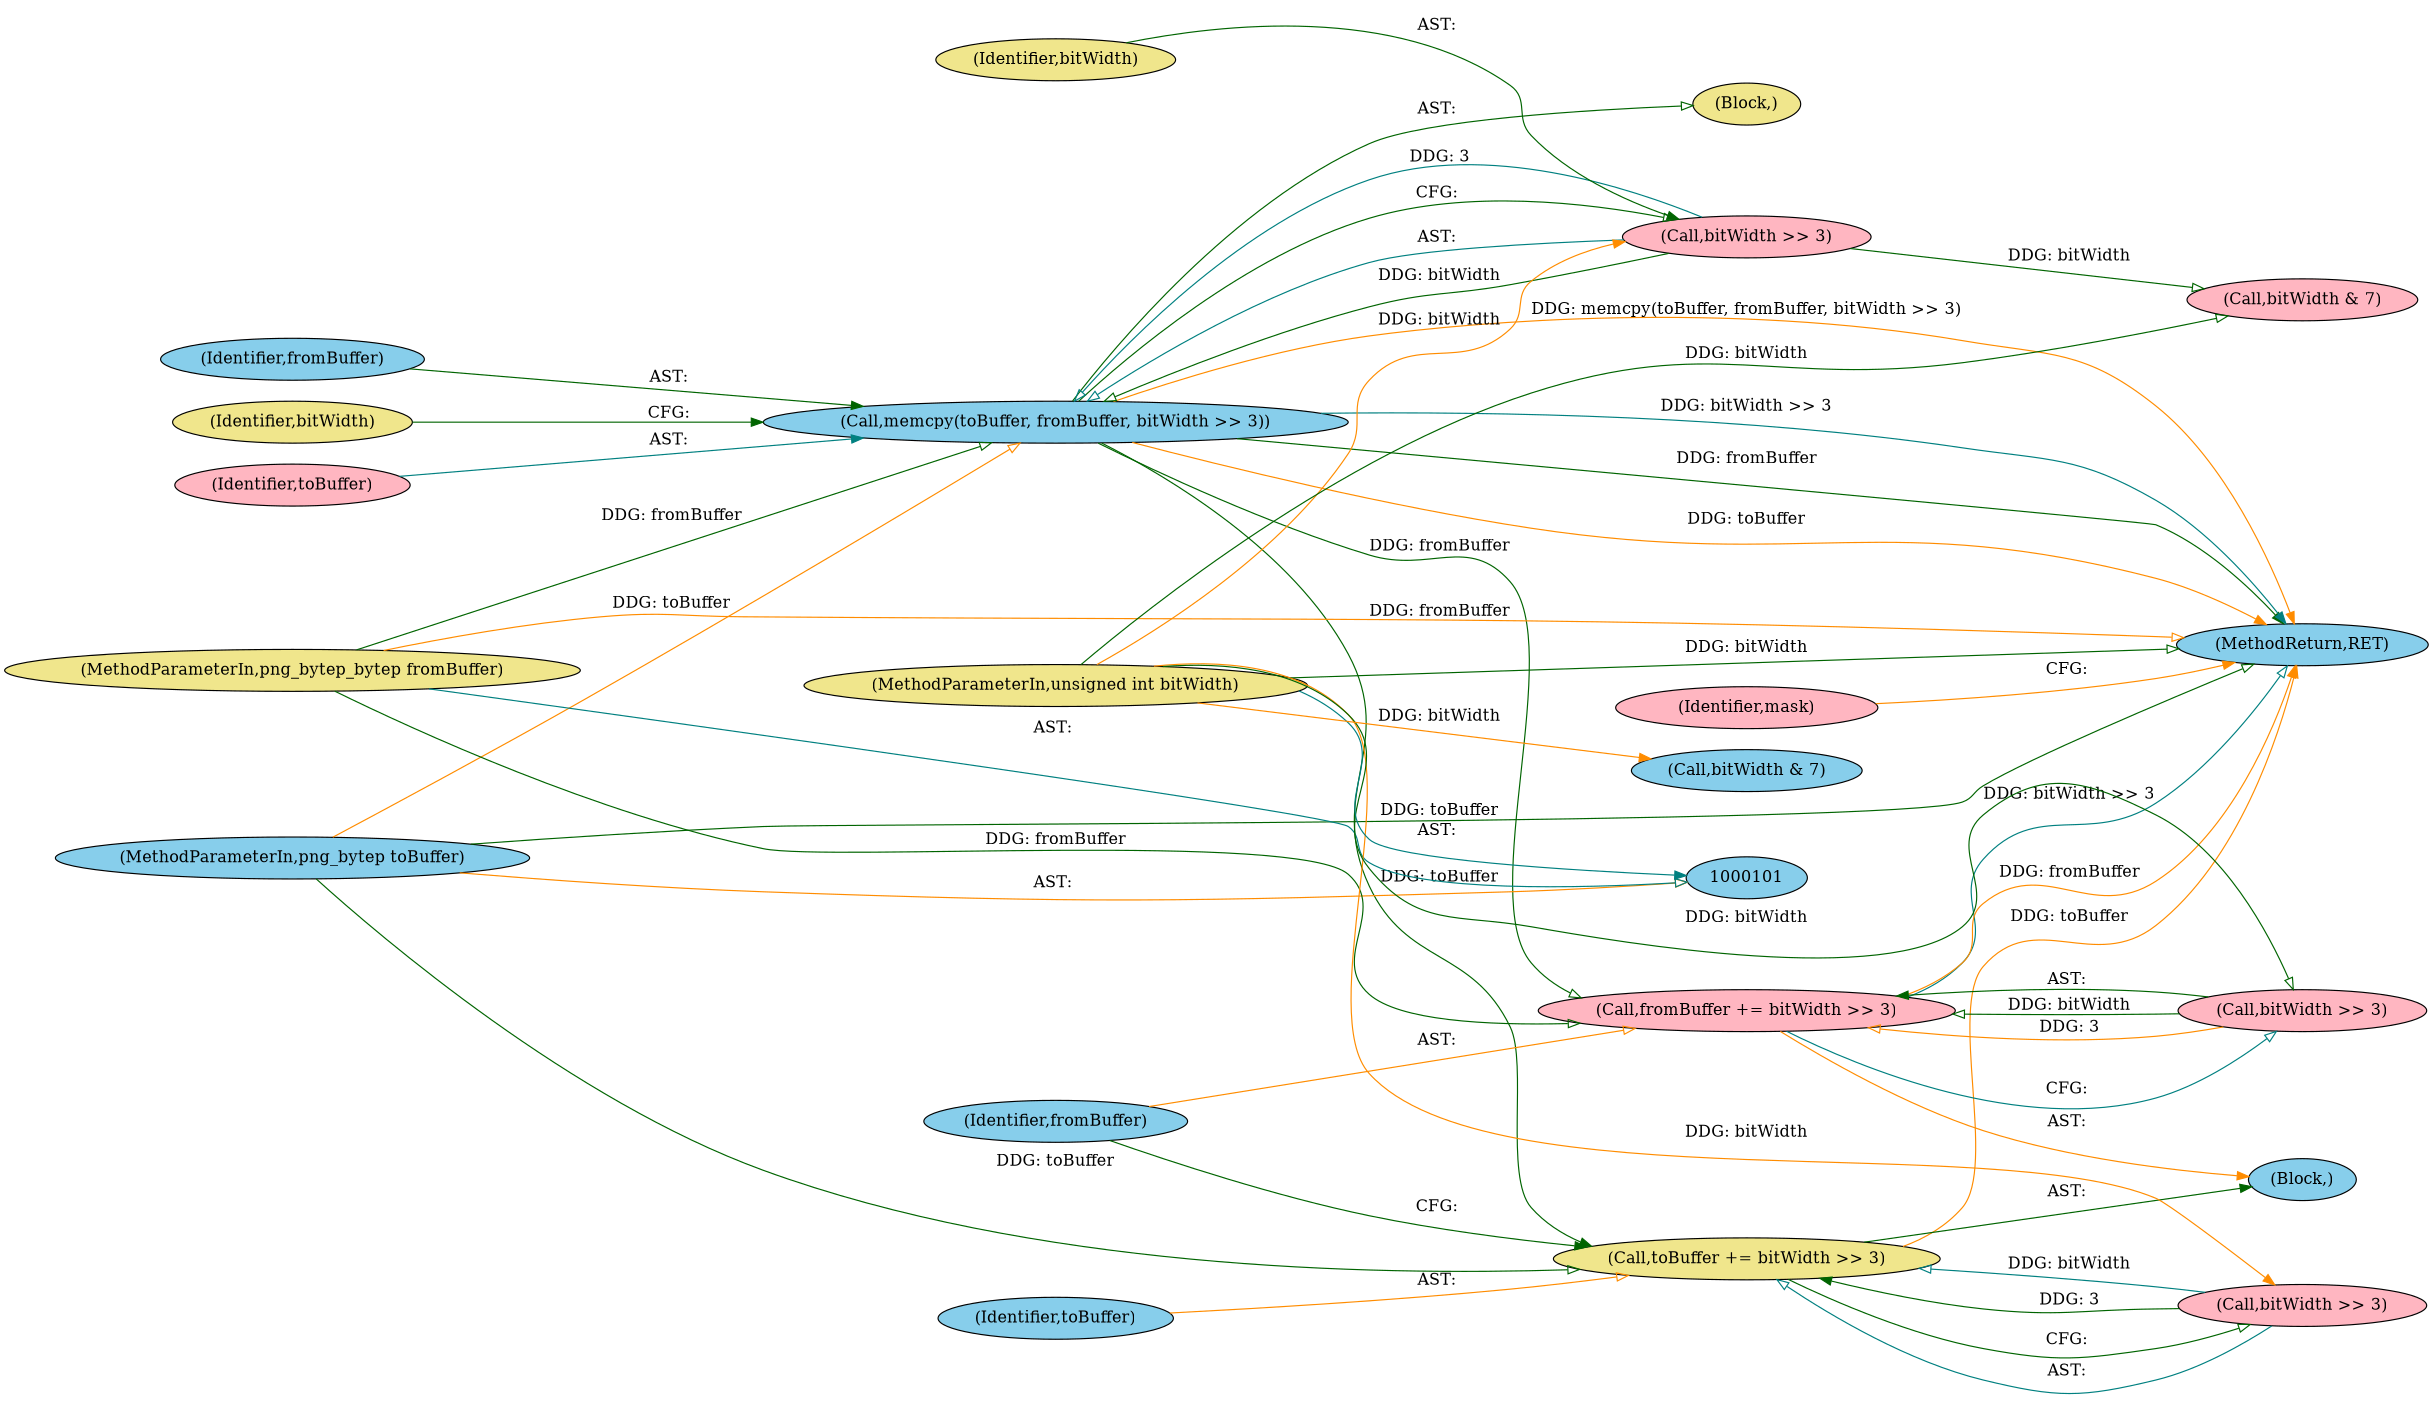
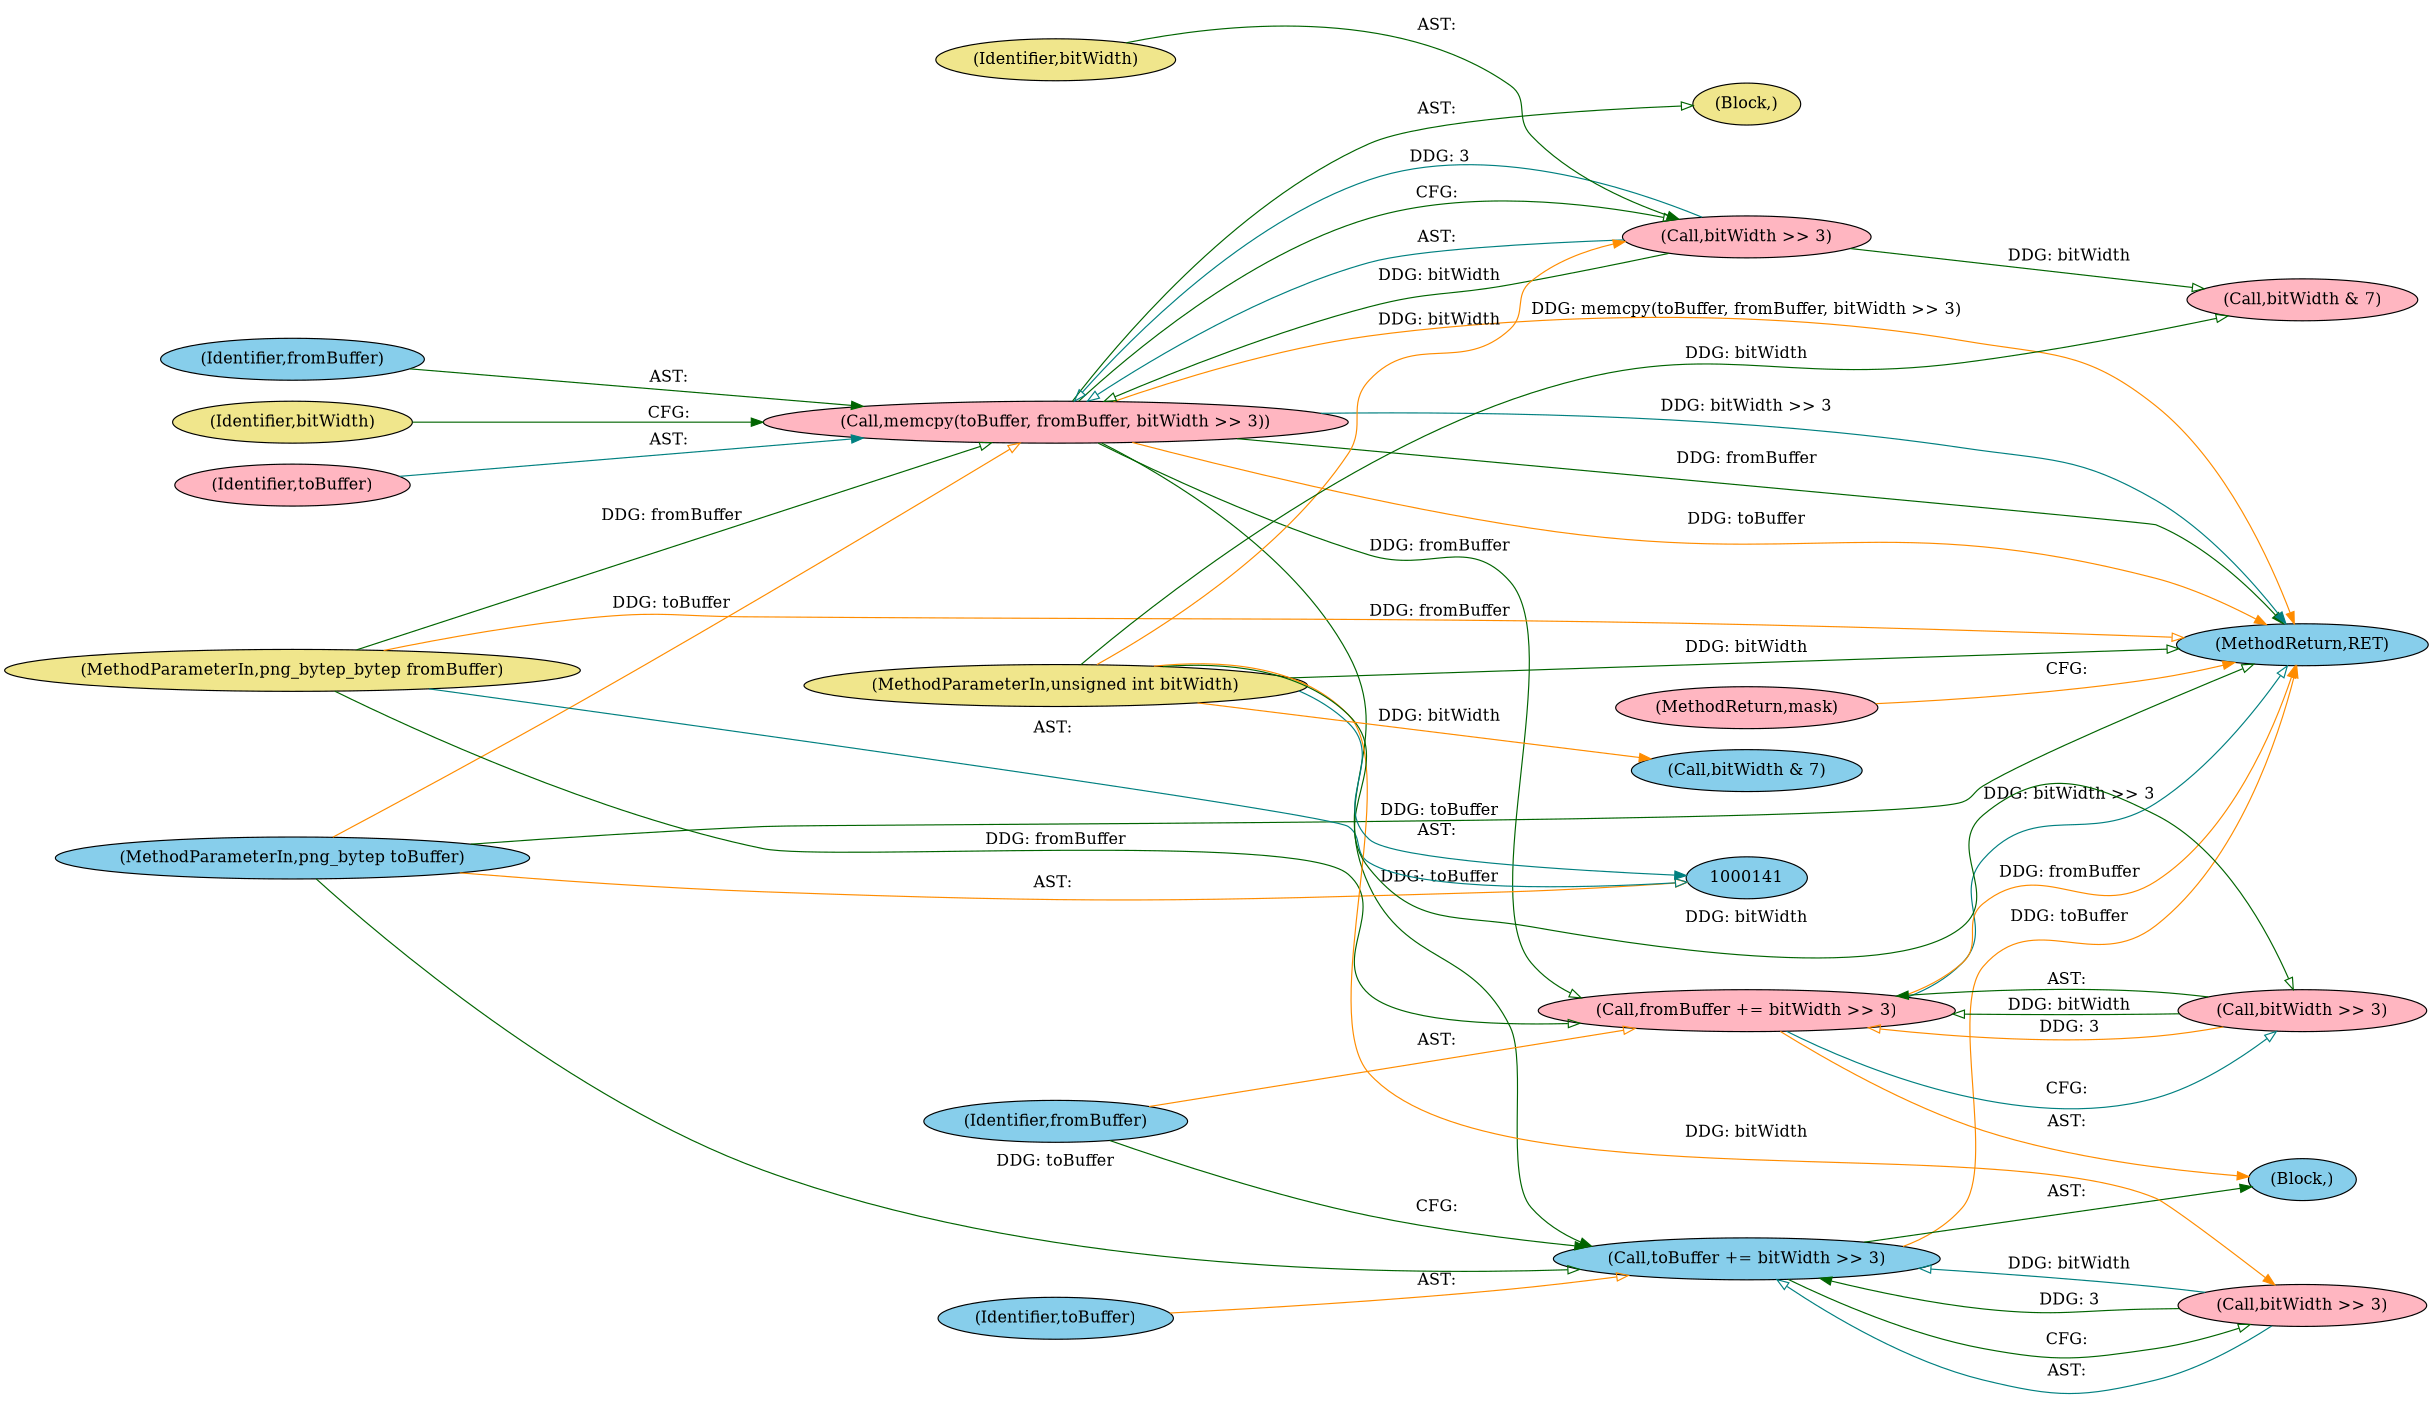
  digraph {
    rankdir=LR
    node [fillcolor=lightpink style=filled]
    edge [arrowhead=onormal color=darkgreen]
-   n1 [fillcolor=skyblue label="(Call,memcpy(toBuffer, fromBuffer, bitWidth >> 3))"]
+   n1 [label="(Call,memcpy(toBuffer, fromBuffer, bitWidth >> 3))"]
    n2 [label="(Call,bitWidth >> 3)"]
-   n3 [fillcolor=khaki label="(Call,toBuffer += bitWidth >> 3)"]
+   n3 [fillcolor=skyblue label="(Call,toBuffer += bitWidth >> 3)"]
    n4 [label="(Call,fromBuffer += bitWidth >> 3)"]
    n5 [fillcolor=skyblue label="(MethodReturn,RET)"]
    n6 [fillcolor=khaki label="(Block,)"]
    n7 [label="(Call,bitWidth & 7)"]
    n8 [label="(Call,bitWidth >> 3)"]
    n9 [fillcolor=skyblue label="(Block,)"]
    n10 [label="(Call,bitWidth >> 3)"]
    n11 [fillcolor=skyblue label="(MethodParameterIn,png_bytep toBuffer)"]
-   1000101 [fillcolor=skyblue]
+   1000101 [fillcolor=skyblue label=1000141]
    n13 [fillcolor=khaki label="(MethodParameterIn,png_bytep_bytep fromBuffer)"]
    n14 [fillcolor=khaki label="(MethodParameterIn,unsigned int bitWidth)"]
    n15 [fillcolor=skyblue label="(Call,bitWidth & 7)"]
    n16 [fillcolor=khaki label="(Identifier,bitWidth)"]
    n17 [fillcolor=skyblue label="(Identifier,toBuffer)"]
-   n18 [label="(Identifier,mask)"]
+   n18 [label="(MethodReturn,mask)"]
    n19 [label="(Identifier,toBuffer)"]
    n20 [fillcolor=skyblue label="(Identifier,fromBuffer)"]
    n21 [fillcolor=khaki label="(Identifier,bitWidth)"]
    n22 [fillcolor=skyblue label="(Identifier,fromBuffer)"]
    n1 -> n2 [label="CFG: "]
    n1 -> n3 [arrowhead=normal label="DDG: toBuffer"]
    n1 -> n4 [label="DDG: fromBuffer"]
    n1 -> n5 [arrowhead=normal label="DDG: fromBuffer"]
    n1 -> n5 [arrowhead=normal color=darkorange label="DDG: toBuffer"]
    n1 -> n5 [arrowhead=normal color=darkorange label="DDG: memcpy(toBuffer, fromBuffer, bitWidth >> 3)"]
    n1 -> n5 [arrowhead=normal color=teal label="DDG: bitWidth >> 3"]
    n1 -> n6 [label="AST: "]
    n2 -> n1 [color=teal label="AST: "]
    n2 -> n1 [label="DDG: bitWidth"]
    n2 -> n1 [color=teal label="DDG: 3"]
    n2 -> n7 [label="DDG: bitWidth"]
    n3 -> n5 [arrowhead=normal color=darkorange label="DDG: toBuffer"]
    n3 -> n8 [label="CFG: "]
    n3 -> n9 [arrowhead=normal label="AST: "]
    n4 -> n5 [color=teal label="DDG: bitWidth >> 3"]
    n4 -> n5 [arrowhead=normal color=darkorange label="DDG: fromBuffer"]
    n4 -> n9 [arrowhead=normal color=darkorange label="AST: "]
    n4 -> n10 [color=teal label="CFG: "]
    n8 -> n3 [color=teal label="AST: "]
    n8 -> n3 [color=teal label="DDG: bitWidth"]
    n8 -> n3 [arrowhead=normal label="DDG: 3"]
    n10 -> n4 [arrowhead=normal label="AST: "]
    n10 -> n4 [label="DDG: bitWidth"]
    n10 -> n4 [color=darkorange label="DDG: 3"]
    n11 -> n1 [color=darkorange label="DDG: toBuffer"]
    n11 -> n3 [label="DDG: toBuffer"]
    n11 -> n5 [label="DDG: toBuffer"]
    n11 -> 1000101 [color=darkorange label="AST: "]
    n13 -> n1 [label="DDG: fromBuffer"]
    n13 -> n4 [label="DDG: fromBuffer"]
    n13 -> n5 [color=darkorange label="DDG: fromBuffer"]
    n13 -> 1000101 [color=teal label="AST: "]
    n14 -> n2 [arrowhead=normal color=darkorange label="DDG: bitWidth"]
    n14 -> n5 [label="DDG: bitWidth"]
    n14 -> n7 [label="DDG: bitWidth"]
    n14 -> n8 [arrowhead=normal color=darkorange label="DDG: bitWidth"]
    n14 -> n10 [label="DDG: bitWidth"]
    n14 -> 1000101 [arrowhead=normal color=teal label="AST: "]
    n14 -> n15 [arrowhead=normal color=darkorange label="DDG: bitWidth"]
    n16 -> n2 [arrowhead=normal label="AST: "]
    n17 -> n3 [color=darkorange label="AST: "]
    n18 -> n5 [arrowhead=normal color=darkorange label="CFG: "]
    n19 -> n1 [arrowhead=normal color=teal label="AST: "]
    n20 -> n1 [arrowhead=normal label="AST: "]
    n21 -> n1 [arrowhead=normal label="CFG: "]
    n22 -> n3 [arrowhead=normal label="CFG: "]
    n22 -> n4 [color=darkorange label="AST: "]
  }
